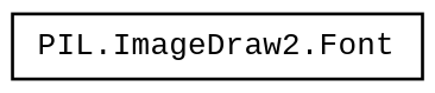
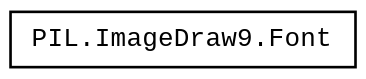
  digraph {
    rankdir=LR
    fontname="Liberation Mono"
-   n1 [color=black fillcolor=white fontname="Liberation Mono" fontsize=10 height=0.2 label="PIL.ImageDraw2.Font" shape=record style=filled width=0.4]
+   n1 [color=black fillcolor=white fontname="Liberation Mono" fontsize=10 height=0.2 label="PIL.ImageDraw9.Font" shape=record style=filled width=0.4]
  }
